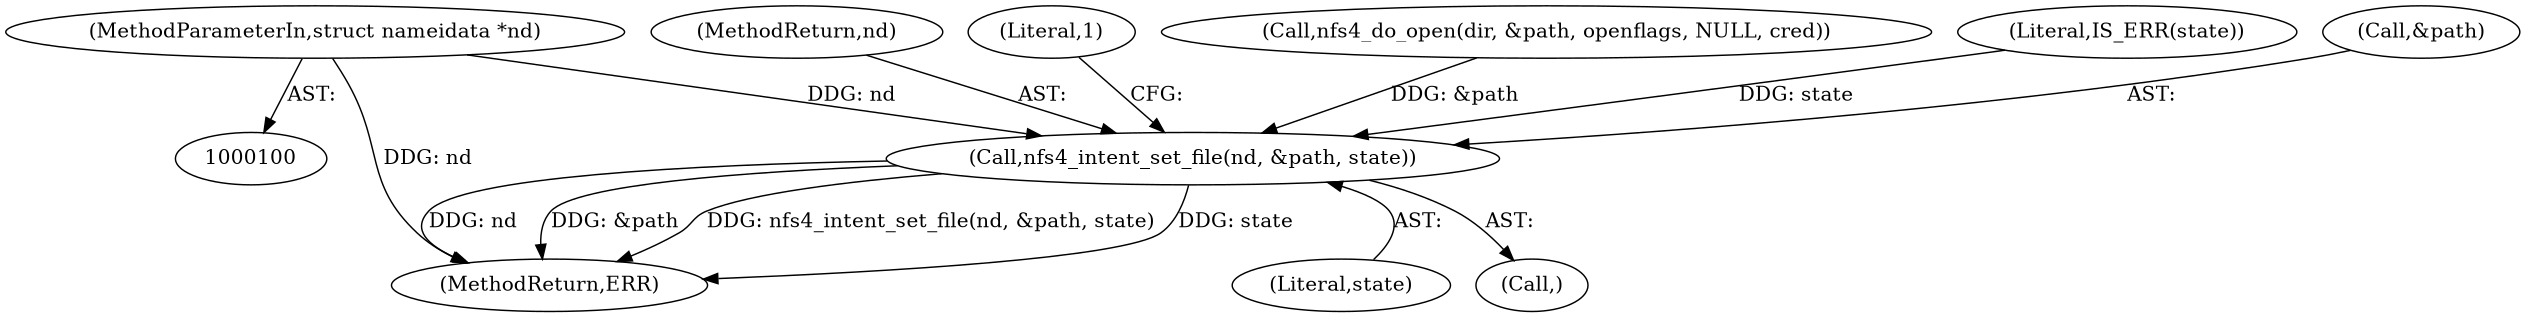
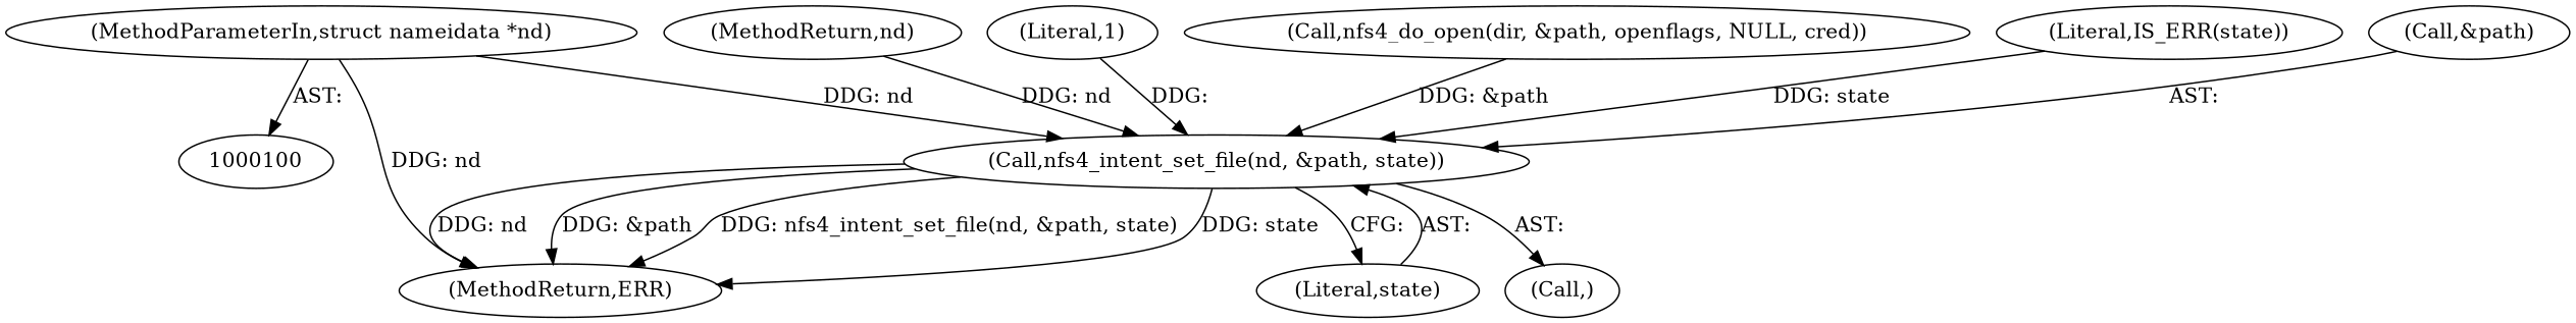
  digraph {
    n1 [label="(MethodParameterIn,struct nameidata *nd)"]
    n2 [label="(Call,nfs4_intent_set_file(nd, &path, state))"]
    n3 [label="(MethodReturn,ERR)"]
    1000100
    n5 [label="(Literal,state)"]
    n6 [label="(Call,)"]
    n7 [label="(MethodReturn,nd)"]
    n8 [label="(Literal,1)"]
    n9 [label="(Call,nfs4_do_open(dir, &path, openflags, NULL, cred))"]
    n10 [label="(Literal,IS_ERR(state))"]
    n11 [label="(Call,&path)"]
    n1 -> n2 [label="DDG: nd"]
    n1 -> n3 [label="DDG: nd"]
    n1 -> 1000100 [label="AST: "]
    n2 -> n3 [label="DDG: state"]
    n2 -> n3 [label="DDG: nd"]
    n2 -> n3 [label="DDG: &path"]
    n2 -> n3 [label="DDG: nfs4_intent_set_file(nd, &path, state)"]
+   n2 -> n5 [label="CFG: "]
    n2 -> n6 [label="AST: "]
    n5 -> n2 [label="AST: "]
-   n7 -> n2 [label="AST: "]
-   n8 -> n2 [label="CFG: "]
+   n7 -> n2 [label="DDG: nd"]
+   n8 -> n2 [label="DDG: "]
    n9 -> n2 [label="DDG: &path"]
    n10 -> n2 [label="DDG: state"]
    n11 -> n2 [label="AST: "]
  }
